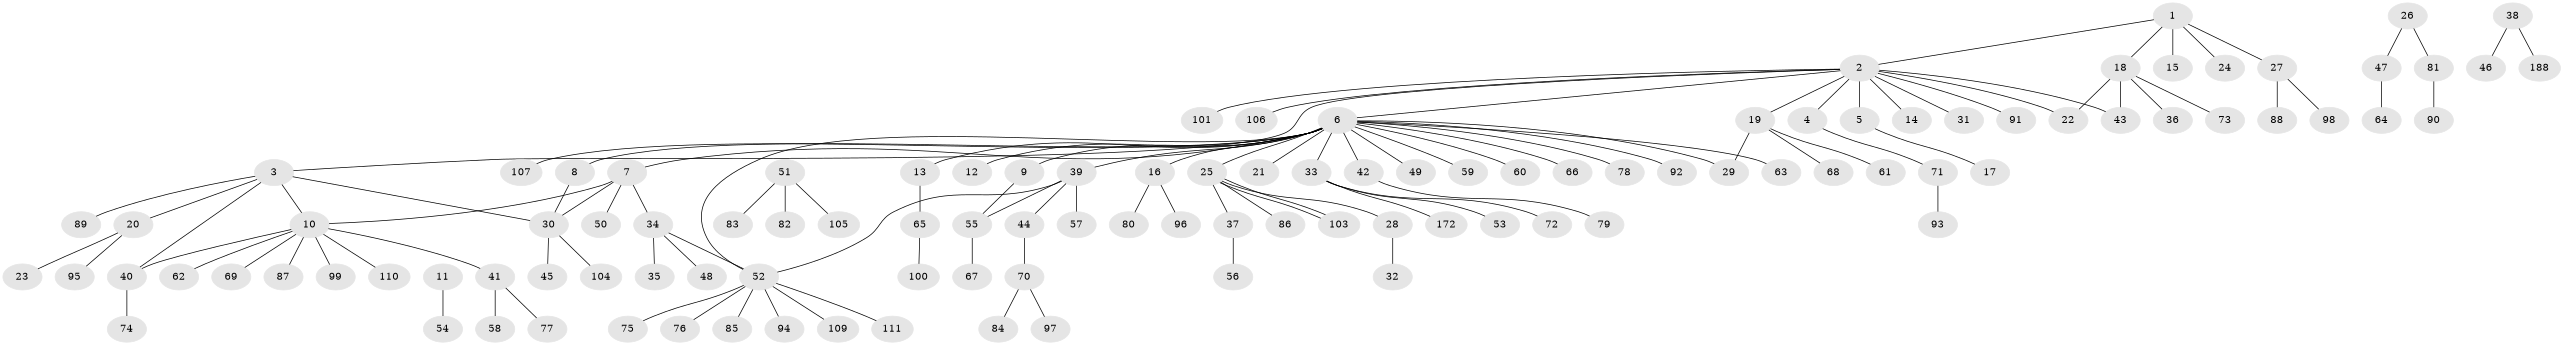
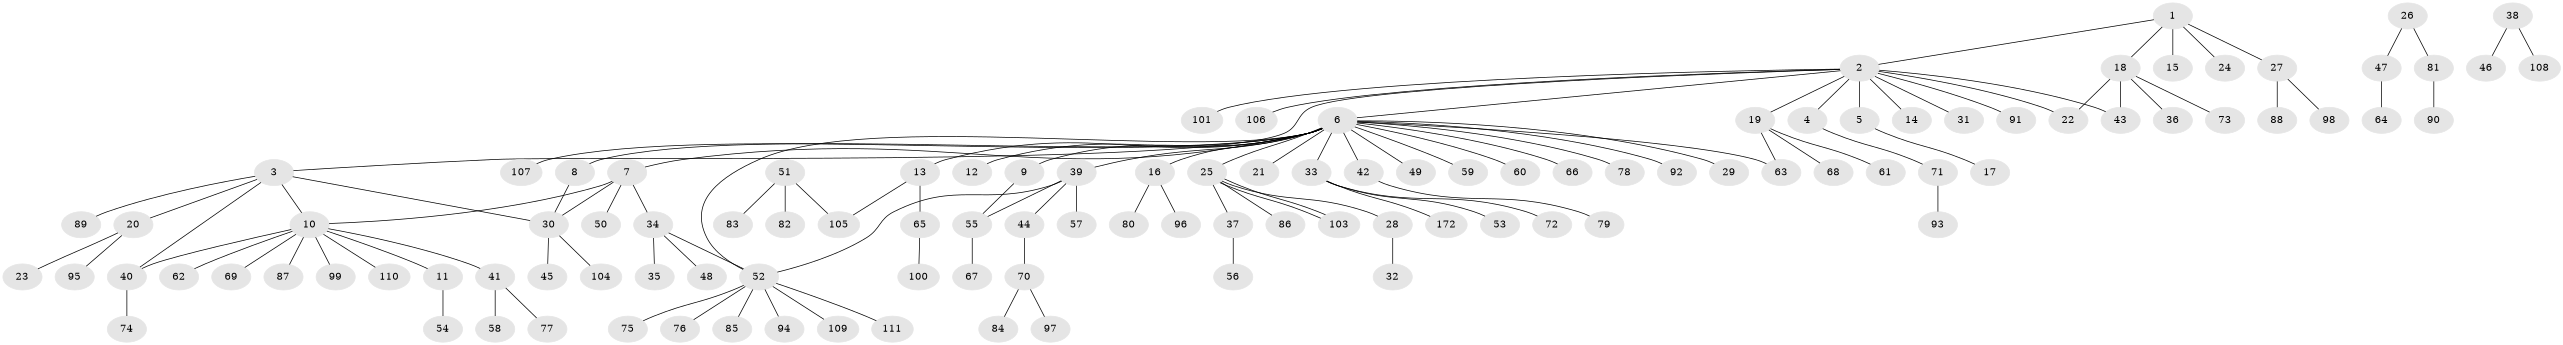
  graph {
    node [color=gray90 style=filled]
    1
    2
    15
    18
    24
    27
    3
    4
    5
    6
    14
    19
    22
    31
    43
    91
    101
    106
    36
    73
    88
    98
    10
    20
    30
    40
    89
    71
    17
    7
    8
    9
    12
    13
    16
    21
    25
    29
    33
    39
    42
    49
    52
    59
    60
    63
    66
    78
    92
    107
    61
    68
    11
    41
    62
    69
    87
    99
    110
    23
    95
    45
    104
    74
    93
    34
    50
    55
    65
    105
    80
    96
    28
    37
    86
    103
    53
    72
    n79 [label=172]
    44
    57
    79
    51
    82
    83
    75
    76
    85
    94
    109
    111
    35
    48
    67
    54
    26
    47
    81
    58
    77
    38
    46
-   108 [label=188]
+   108
    100
    32
    56
    64
    90
    70
    84
    97
    1 -- 2
    1 -- 15
    1 -- 18
    1 -- 24
    1 -- 27
    2 -- 3
    2 -- 4
    2 -- 5
    2 -- 6
    2 -- 14
    2 -- 19
    2 -- 22
    2 -- 31
    2 -- 43
    2 -- 91
    2 -- 101
    2 -- 106
    18 -- 22
    18 -- 43
    18 -- 36
    18 -- 73
    27 -- 88
    27 -- 98
    3 -- 10
    3 -- 20
    3 -- 30
    3 -- 40
    3 -- 89
    4 -- 71
    5 -- 17
    6 -- 7
    6 -- 8
    6 -- 9
    6 -- 12
    6 -- 13
    6 -- 16
    6 -- 21
    6 -- 25
    6 -- 29
    6 -- 33
    6 -- 39
    6 -- 42
    6 -- 49
    6 -- 52
    6 -- 59
    6 -- 60
    6 -- 63
    6 -- 66
    6 -- 78
    6 -- 92
    6 -- 107
-   19 -- 29
+   19 -- 63
    19 -- 61
    19 -- 68
    10 -- 40
+   10 -- 11
    10 -- 41
    10 -- 62
    10 -- 69
    10 -- 87
    10 -- 99
    10 -- 110
    20 -- 23
    20 -- 95
    30 -- 45
    30 -- 104
    40 -- 74
    71 -- 93
    7 -- 10
    7 -- 30
    7 -- 34
    7 -- 50
    8 -- 30
    9 -- 55
    13 -- 65
+   13 -- 105
    16 -- 80
    16 -- 96
    25 -- 28
    25 -- 37
    25 -- 86
    25 -- 103
    25 -- 103
    33 -- 53
    33 -- 72
    33 -- n79
    39 -- 52
    39 -- 55
    39 -- 44
    39 -- 57
    42 -- 79
    52 -- 75
    52 -- 76
    52 -- 85
    52 -- 94
    52 -- 109
    52 -- 111
    11 -- 54
    41 -- 58
    41 -- 77
    34 -- 52
    34 -- 35
    34 -- 48
    55 -- 67
    65 -- 100
    28 -- 32
    37 -- 56
    44 -- 70
    51 -- 105
    51 -- 82
    51 -- 83
    26 -- 47
    26 -- 81
    47 -- 64
    81 -- 90
    38 -- 46
    38 -- 108
    70 -- 84
    70 -- 97
  }
